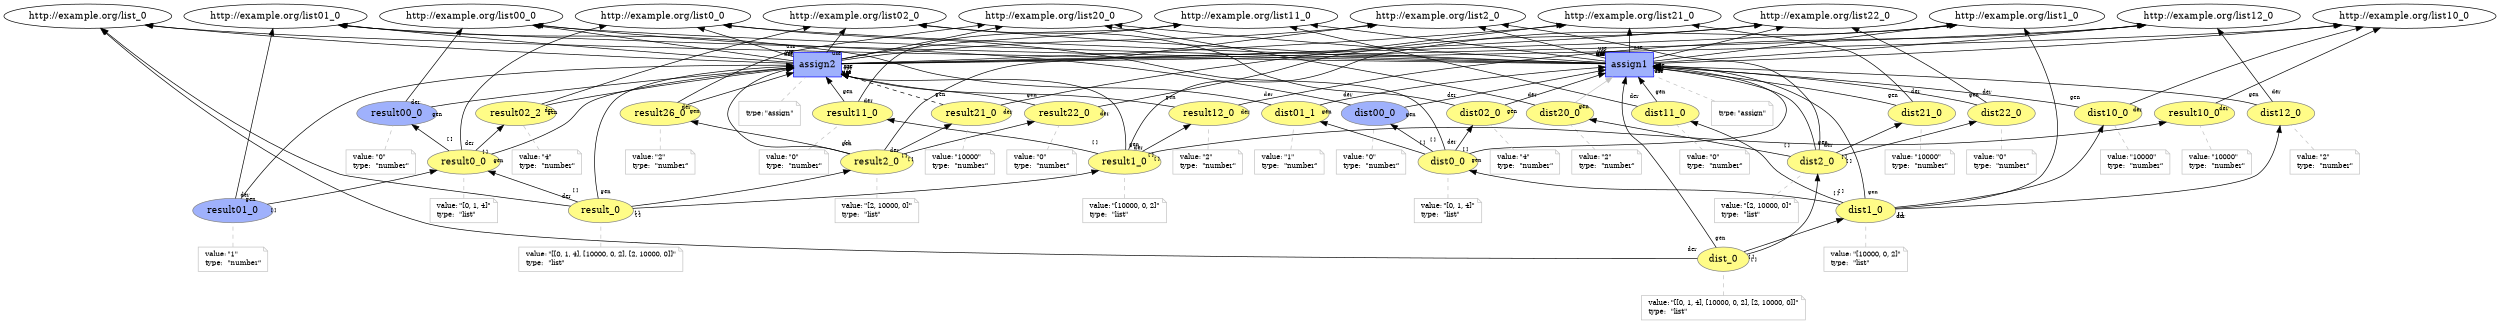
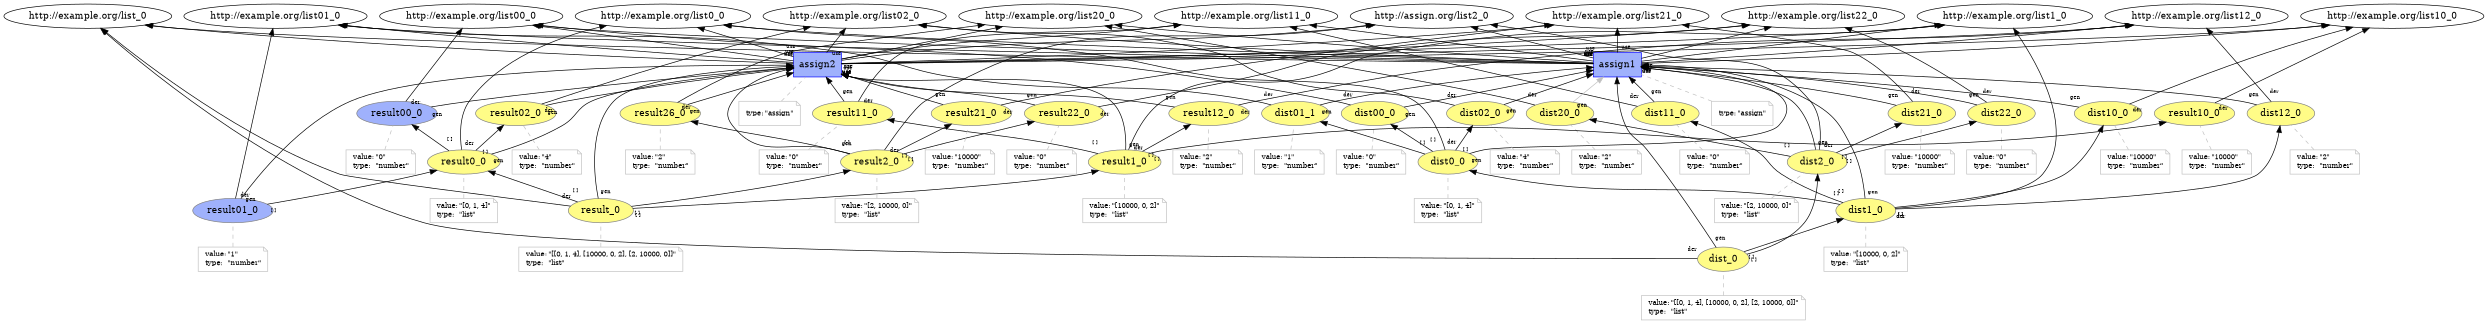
  digraph {
    rankdir=BT
    node [color=gray]
    edge [labelangle=60.0 labeldistance=1.5 labelfontsize=8 rotation=20]
    n1 [color="#808080" fillcolor="#FFFC87" label=dist_0 style=filled]
    n2 [color="#808080" fillcolor="#FFFC87" label=dist1_0 style=filled]
    n3 [color="#808080" fillcolor="#FFFC87" label=dist2_0 style=filled]
    n4 [color="#0000FF" fillcolor="#9FB1FC" label=assign1 shape=polygon sides=4 style=filled]
    "http://example.org/list_0" [color=""]
    n6 [color="#808080" fillcolor="#FFFC87" label=dist0_0 style=filled]
-   n7 [color="#808080" fillcolor="#9FB1FC" label=dist00_0 style=filled]
+   n7 [color="#808080" fillcolor="#FFFC87" label=dist00_0 style=filled]
    n8 [color="#808080" fillcolor="#FFFC87" label=dist01_1 style=filled]
    n9 [color="#808080" fillcolor="#FFFC87" label=dist02_0 style=filled]
    "http://example.org/list0_0" [color=""]
    n11 [color="#808080" fillcolor="#FFFC87" label=dist10_0 style=filled]
    n12 [color="#808080" fillcolor="#FFFC87" label=dist11_0 style=filled]
    n13 [color="#808080" fillcolor="#FFFC87" label=dist12_0 style=filled]
    "http://example.org/list1_0" [color=""]
    n15 [color="#808080" fillcolor="#FFFC87" label=dist20_0 style=filled]
    n16 [color="#808080" fillcolor="#FFFC87" label=dist21_0 style=filled]
    n17 [color="#808080" fillcolor="#FFFC87" label=dist22_0 style=filled]
-   "http://example.org/list2_0" [color=""]
+   "http://example.org/list2_0" [label="http://assign.org/list2_0" color=""]
    "http://example.org/list00_0" [color=""]
    "http://example.org/list01_0" [color=""]
    "http://example.org/list02_0" [color=""]
    "http://example.org/list10_0" [color=""]
    "http://example.org/list11_0" [color=""]
    "http://example.org/list12_0" [color=""]
    "http://example.org/list20_0" [color=""]
    "http://example.org/list21_0" [color=""]
    "http://example.org/list22_0" [color=""]
    n28 [fontcolor=black fontsize=10 label=<<TABLE cellpadding="0" border="0"> 	<TR> 	    <TD align="left">value:</TD> 	    <TD align="left">&quot;[[0, 1, 4], [10000, 0, 2], [2, 10000, 0]]&quot;</TD> 	</TR> 	<TR> 	    <TD align="left">type:</TD> 	    <TD align="left">&quot;list&quot;</TD> 	</TR> </TABLE>> shape=note]
    n29 [fontcolor=black fontsize=10 label=<<TABLE cellpadding="0" border="0"> 	<TR> 	    <TD align="left">value:</TD> 	    <TD align="left">&quot;[0, 1, 4]&quot;</TD> 	</TR> 	<TR> 	    <TD align="left">type:</TD> 	    <TD align="left">&quot;list&quot;</TD> 	</TR> </TABLE>> shape=note]
    n30 [fontcolor=black fontsize=10 label=<<TABLE cellpadding="0" border="0"> 	<TR> 	    <TD align="left">value:</TD> 	    <TD align="left">&quot;0&quot;</TD> 	</TR> 	<TR> 	    <TD align="left">type:</TD> 	    <TD align="left">&quot;number&quot;</TD> 	</TR> </TABLE>> shape=note]
    n31 [fontcolor=black fontsize=10 label=<<TABLE cellpadding="0" border="0"> 	<TR> 	    <TD align="left">value:</TD> 	    <TD align="left">&quot;1&quot;</TD> 	</TR> 	<TR> 	    <TD align="left">type:</TD> 	    <TD align="left">&quot;number&quot;</TD> 	</TR> </TABLE>> shape=note]
    n32 [fontcolor=black fontsize=10 label=<<TABLE cellpadding="0" border="0"> 	<TR> 	    <TD align="left">value:</TD> 	    <TD align="left">&quot;4&quot;</TD> 	</TR> 	<TR> 	    <TD align="left">type:</TD> 	    <TD align="left">&quot;number&quot;</TD> 	</TR> </TABLE>> shape=note]
    n33 [fontcolor=black fontsize=10 label=<<TABLE cellpadding="0" border="0"> 	<TR> 	    <TD align="left">value:</TD> 	    <TD align="left">&quot;[10000, 0, 2]&quot;</TD> 	</TR> 	<TR> 	    <TD align="left">type:</TD> 	    <TD align="left">&quot;list&quot;</TD> 	</TR> </TABLE>> shape=note]
    n34 [fontcolor=black fontsize=10 label=<<TABLE cellpadding="0" border="0"> 	<TR> 	    <TD align="left">value:</TD> 	    <TD align="left">&quot;10000&quot;</TD> 	</TR> 	<TR> 	    <TD align="left">type:</TD> 	    <TD align="left">&quot;number&quot;</TD> 	</TR> </TABLE>> shape=note]
    n35 [fontcolor=black fontsize=10 label=<<TABLE cellpadding="0" border="0"> 	<TR> 	    <TD align="left">value:</TD> 	    <TD align="left">&quot;0&quot;</TD> 	</TR> 	<TR> 	    <TD align="left">type:</TD> 	    <TD align="left">&quot;number&quot;</TD> 	</TR> </TABLE>> shape=note]
    n36 [fontcolor=black fontsize=10 label=<<TABLE cellpadding="0" border="0"> 	<TR> 	    <TD align="left">value:</TD> 	    <TD align="left">&quot;2&quot;</TD> 	</TR> 	<TR> 	    <TD align="left">type:</TD> 	    <TD align="left">&quot;number&quot;</TD> 	</TR> </TABLE>> shape=note]
    n37 [fontcolor=black fontsize=10 label=<<TABLE cellpadding="0" border="0"> 	<TR> 	    <TD align="left">value:</TD> 	    <TD align="left">&quot;[2, 10000, 0]&quot;</TD> 	</TR> 	<TR> 	    <TD align="left">type:</TD> 	    <TD align="left">&quot;list&quot;</TD> 	</TR> </TABLE>> shape=note]
    n38 [fontcolor=black fontsize=10 label=<<TABLE cellpadding="0" border="0"> 	<TR> 	    <TD align="left">value:</TD> 	    <TD align="left">&quot;2&quot;</TD> 	</TR> 	<TR> 	    <TD align="left">type:</TD> 	    <TD align="left">&quot;number&quot;</TD> 	</TR> </TABLE>> shape=note]
    n39 [fontcolor=black fontsize=10 label=<<TABLE cellpadding="0" border="0"> 	<TR> 	    <TD align="left">value:</TD> 	    <TD align="left">&quot;10000&quot;</TD> 	</TR> 	<TR> 	    <TD align="left">type:</TD> 	    <TD align="left">&quot;number&quot;</TD> 	</TR> </TABLE>> shape=note]
    n40 [fontcolor=black fontsize=10 label=<<TABLE cellpadding="0" border="0"> 	<TR> 	    <TD align="left">value:</TD> 	    <TD align="left">&quot;0&quot;</TD> 	</TR> 	<TR> 	    <TD align="left">type:</TD> 	    <TD align="left">&quot;number&quot;</TD> 	</TR> </TABLE>> shape=note]
    n41 [color="#808080" fillcolor="#FFFC87" label=result_0 style=filled]
    n42 [color="#808080" fillcolor="#FFFC87" label=result0_0 style=filled]
    n43 [color="#808080" fillcolor="#FFFC87" label=result1_0 style=filled]
    n44 [color="#808080" fillcolor="#FFFC87" label=result2_0 style=filled]
    n45 [color="#0000FF" fillcolor="#9FB1FC" label=assign2 shape=polygon sides=4 style=filled]
    n46 [color="#808080" fillcolor="#9FB1FC" label=result00_0 style=filled]
-   n47 [color="#808080" fillcolor="#FFFC87" label=result02_2 style=filled]
+   n47 [color="#808080" fillcolor="#FFFC87" label=result02_0 style=filled]
    n48 [color="#808080" fillcolor="#FFFC87" label=result10_0 style=filled]
    n49 [color="#808080" fillcolor="#FFFC87" label=result11_0 style=filled]
    n50 [color="#808080" fillcolor="#FFFC87" label=result12_0 style=filled]
    n51 [color="#808080" fillcolor="#FFFC87" label=result26_0 style=filled]
    n52 [color="#808080" fillcolor="#FFFC87" label=result21_0 style=filled]
    n53 [color="#808080" fillcolor="#FFFC87" label=result22_0 style=filled]
    n54 [fontcolor=black fontsize=10 label=<<TABLE cellpadding="0" border="0"> 	<TR> 	    <TD align="left">value:</TD> 	    <TD align="left">&quot;[[0, 1, 4], [10000, 0, 2], [2, 10000, 0]]&quot;</TD> 	</TR> 	<TR> 	    <TD align="left">type:</TD> 	    <TD align="left">&quot;list&quot;</TD> 	</TR> </TABLE>> shape=note]
    n55 [color="#808080" fillcolor="#9FB1FC" label=result01_0 style=filled]
    n56 [fontcolor=black fontsize=10 label=<<TABLE cellpadding="0" border="0"> 	<TR> 	    <TD align="left">value:</TD> 	    <TD align="left">&quot;[0, 1, 4]&quot;</TD> 	</TR> 	<TR> 	    <TD align="left">type:</TD> 	    <TD align="left">&quot;list&quot;</TD> 	</TR> </TABLE>> shape=note]
    n57 [fontcolor=black fontsize=10 label=<<TABLE cellpadding="0" border="0"> 	<TR> 	    <TD align="left">value:</TD> 	    <TD align="left">&quot;0&quot;</TD> 	</TR> 	<TR> 	    <TD align="left">type:</TD> 	    <TD align="left">&quot;number&quot;</TD> 	</TR> </TABLE>> shape=note]
    n58 [fontcolor=black fontsize=10 label=<<TABLE cellpadding="0" border="0"> 	<TR> 	    <TD align="left">value:</TD> 	    <TD align="left">&quot;1&quot;</TD> 	</TR> 	<TR> 	    <TD align="left">type:</TD> 	    <TD align="left">&quot;number&quot;</TD> 	</TR> </TABLE>> shape=note]
    n59 [fontcolor=black fontsize=10 label=<<TABLE cellpadding="0" border="0"> 	<TR> 	    <TD align="left">value:</TD> 	    <TD align="left">&quot;4&quot;</TD> 	</TR> 	<TR> 	    <TD align="left">type:</TD> 	    <TD align="left">&quot;number&quot;</TD> 	</TR> </TABLE>> shape=note]
    n60 [fontcolor=black fontsize=10 label=<<TABLE cellpadding="0" border="0"> 	<TR> 	    <TD align="left">value:</TD> 	    <TD align="left">&quot;[10000, 0, 2]&quot;</TD> 	</TR> 	<TR> 	    <TD align="left">type:</TD> 	    <TD align="left">&quot;list&quot;</TD> 	</TR> </TABLE>> shape=note]
    n61 [fontcolor=black fontsize=10 label=<<TABLE cellpadding="0" border="0"> 	<TR> 	    <TD align="left">value:</TD> 	    <TD align="left">&quot;10000&quot;</TD> 	</TR> 	<TR> 	    <TD align="left">type:</TD> 	    <TD align="left">&quot;number&quot;</TD> 	</TR> </TABLE>> shape=note]
    n62 [fontcolor=black fontsize=10 label=<<TABLE cellpadding="0" border="0"> 	<TR> 	    <TD align="left">value:</TD> 	    <TD align="left">&quot;0&quot;</TD> 	</TR> 	<TR> 	    <TD align="left">type:</TD> 	    <TD align="left">&quot;number&quot;</TD> 	</TR> </TABLE>> shape=note]
    n63 [fontcolor=black fontsize=10 label=<<TABLE cellpadding="0" border="0"> 	<TR> 	    <TD align="left">value:</TD> 	    <TD align="left">&quot;2&quot;</TD> 	</TR> 	<TR> 	    <TD align="left">type:</TD> 	    <TD align="left">&quot;number&quot;</TD> 	</TR> </TABLE>> shape=note]
    n64 [fontcolor=black fontsize=10 label=<<TABLE cellpadding="0" border="0"> 	<TR> 	    <TD align="left">value:</TD> 	    <TD align="left">&quot;[2, 10000, 0]&quot;</TD> 	</TR> 	<TR> 	    <TD align="left">type:</TD> 	    <TD align="left">&quot;list&quot;</TD> 	</TR> </TABLE>> shape=note]
    n65 [fontcolor=black fontsize=10 label=<<TABLE cellpadding="0" border="0"> 	<TR> 	    <TD align="left">value:</TD> 	    <TD align="left">&quot;2&quot;</TD> 	</TR> 	<TR> 	    <TD align="left">type:</TD> 	    <TD align="left">&quot;number&quot;</TD> 	</TR> </TABLE>> shape=note]
    n66 [fontcolor=black fontsize=10 label=<<TABLE cellpadding="0" border="0"> 	<TR> 	    <TD align="left">value:</TD> 	    <TD align="left">&quot;10000&quot;</TD> 	</TR> 	<TR> 	    <TD align="left">type:</TD> 	    <TD align="left">&quot;number&quot;</TD> 	</TR> </TABLE>> shape=note]
    n67 [fontcolor=black fontsize=10 label=<<TABLE cellpadding="0" border="0"> 	<TR> 	    <TD align="left">value:</TD> 	    <TD align="left">&quot;0&quot;</TD> 	</TR> 	<TR> 	    <TD align="left">type:</TD> 	    <TD align="left">&quot;number&quot;</TD> 	</TR> </TABLE>> shape=note]
    n68 [fontcolor=black fontsize=10 label=<<TABLE cellpadding="0" border="0"> 	<TR> 	    <TD align="left">type:</TD> 	    <TD align="left">&quot;assign&quot;</TD> 	</TR> </TABLE>> shape=note]
    n69 [fontcolor=black fontsize=10 label=<<TABLE cellpadding="0" border="0"> 	<TR> 	    <TD align="left">type:</TD> 	    <TD align="left">&quot;assign&quot;</TD> 	</TR> </TABLE>> shape=note]
    n1 -> n2 [taillabel="[ ]"]
    n1 -> n3 [taillabel="[ ]"]
    n1 -> n4 [taillabel=gen]
    n1 -> "http://example.org/list_0" [taillabel=der]
    n2 -> n4 [taillabel=gen]
    n2 -> n6 [taillabel="[ ]"]
    n2 -> n11 [taillabel="[ ]"]
    n2 -> n12 [taillabel="[ ]"]
    n2 -> n13 [taillabel="[ ]"]
    n2 -> "http://example.org/list1_0" [taillabel=der]
    n3 -> n4 [taillabel=gen]
    n3 -> n15 [taillabel="[ ]"]
    n3 -> n16 [taillabel="[ ]"]
    n3 -> n17 [taillabel="[ ]"]
    n3 -> "http://example.org/list2_0" [taillabel=der]
    n4 -> "http://example.org/list_0" [taillabel=use]
    n4 -> "http://example.org/list0_0" [taillabel=use]
    n4 -> "http://example.org/list1_0" [taillabel=use]
    n4 -> "http://example.org/list2_0" [taillabel=use]
    n4 -> "http://example.org/list00_0" [taillabel=use]
    n4 -> "http://example.org/list01_0" [taillabel=use]
    n4 -> "http://example.org/list02_0" [taillabel=use]
    n4 -> "http://example.org/list10_0" [taillabel=use]
    n4 -> "http://example.org/list11_0" [taillabel=use]
    n4 -> "http://example.org/list12_0" [taillabel=use]
    n4 -> "http://example.org/list20_0" [taillabel=use]
    n4 -> "http://example.org/list21_0" [taillabel=use]
    n4 -> "http://example.org/list22_0" [taillabel=use]
    n6 -> n4 [taillabel=gen]
    n6 -> n7 [taillabel="[ ]"]
    n6 -> n8 [taillabel="[ ]"]
    n6 -> n9 [taillabel="[ ]"]
    n6 -> "http://example.org/list0_0" [taillabel=der]
    n7 -> n4 [taillabel=gen]
    n7 -> "http://example.org/list00_0" [taillabel=der]
    n8 -> n4 [taillabel=gen]
    n8 -> "http://example.org/list01_0" [taillabel=der]
    n9 -> n4 [taillabel=gen]
    n9 -> "http://example.org/list02_0" [taillabel=der]
    n11 -> n4 [taillabel=gen]
    n11 -> "http://example.org/list10_0" [taillabel=der]
    n12 -> n4 [taillabel=gen]
    n12 -> "http://example.org/list11_0" [taillabel=der]
    n13 -> n4 [taillabel=gen]
    n13 -> "http://example.org/list12_0" [taillabel=der]
    n15 -> n4 [color=gray taillabel=gen]
    n15 -> "http://example.org/list20_0" [taillabel=der]
    n16 -> n4 [taillabel=gen]
    n16 -> "http://example.org/list21_0" [taillabel=der]
    n17 -> n4 [taillabel=gen]
    n17 -> "http://example.org/list22_0" [taillabel=der]
    n28 -> n1 [arrowhead=none color=gray style=dashed labelangle="" labeldistance="" labelfontsize="" rotation=""]
    n29 -> n6 [arrowhead=none color=gray style=dashed labelangle="" labeldistance="" labelfontsize="" rotation=""]
    n30 -> n7 [arrowhead=none color=gray style=dashed labelangle="" labeldistance="" labelfontsize="" rotation=""]
    n31 -> n8 [arrowhead=none color=gray style=dashed labelangle="" labeldistance="" labelfontsize="" rotation=""]
    n32 -> n9 [arrowhead=none color=gray style=dashed labelangle="" labeldistance="" labelfontsize="" rotation=""]
    n33 -> n2 [arrowhead=none color=gray style=dashed labelangle="" labeldistance="" labelfontsize="" rotation=""]
    n34 -> n11 [arrowhead=none color=gray style=dashed labelangle="" labeldistance="" labelfontsize="" rotation=""]
    n35 -> n12 [arrowhead=none color=gray style=dashed labelangle="" labeldistance="" labelfontsize="" rotation=""]
    n36 -> n13 [arrowhead=none color=gray style=dashed labelangle="" labeldistance="" labelfontsize="" rotation=""]
    n37 -> n3 [arrowhead=none color=gray style=dashed labelangle="" labeldistance="" labelfontsize="" rotation=""]
    n38 -> n15 [arrowhead=none color=gray style=dashed labelangle="" labeldistance="" labelfontsize="" rotation=""]
    n39 -> n16 [arrowhead=none color=gray style=dashed labelangle="" labeldistance="" labelfontsize="" rotation=""]
    n40 -> n17 [arrowhead=none color=gray style=dashed labelangle="" labeldistance="" labelfontsize="" rotation=""]
    n41 -> "http://example.org/list_0" [taillabel=der]
    n41 -> n42 [taillabel="[ ]"]
    n41 -> n43 [taillabel="[ ]"]
    n41 -> n44 [taillabel="[ ]"]
    n41 -> n45 [taillabel=gen]
    n42 -> "http://example.org/list0_0" [taillabel=der]
    n42 -> n45 [taillabel=gen]
    n42 -> n46 [taillabel="[ ]"]
    n42 -> n47 [taillabel="[ ]"]
    n43 -> "http://example.org/list1_0" [taillabel=der]
    n43 -> n45 [taillabel=gen]
    n43 -> n48 [taillabel="[ ]"]
    n43 -> n49 [taillabel="[ ]"]
    n43 -> n50 [taillabel="[ ]"]
    n44 -> "http://example.org/list2_0" [taillabel=der]
    n44 -> n45 [taillabel=gen]
    n44 -> n51 [taillabel="[ ]"]
    n44 -> n52 [taillabel="[ ]"]
    n44 -> n53 [taillabel="[ ]"]
    n45 -> "http://example.org/list_0" [taillabel=use]
    n45 -> "http://example.org/list0_0" [taillabel=use]
    n45 -> "http://example.org/list1_0" [taillabel=use]
    n45 -> "http://example.org/list2_0" [taillabel=use]
    n45 -> "http://example.org/list00_0" [taillabel=use]
    n45 -> "http://example.org/list01_0" [taillabel=use]
    n45 -> "http://example.org/list02_0" [taillabel=use]
    n45 -> "http://example.org/list10_0" [taillabel=use]
    n45 -> "http://example.org/list11_0" [taillabel=use]
    n45 -> "http://example.org/list12_0" [taillabel=use]
    n45 -> "http://example.org/list20_0" [taillabel=use]
    n45 -> "http://example.org/list21_0" [taillabel=use]
    n45 -> "http://example.org/list22_0" [taillabel=use]
    n46 -> "http://example.org/list00_0" [taillabel=der]
    n46 -> n45 [taillabel=gen]
    n47 -> "http://example.org/list02_0" [taillabel=der]
    n47 -> n45 [taillabel=gen]
    n48 -> "http://example.org/list10_0" [taillabel=der]
    n49 -> "http://example.org/list11_0" [taillabel=der]
    n49 -> n45 [taillabel=gen]
    n50 -> "http://example.org/list12_0" [taillabel=der]
    n50 -> n45 [taillabel=gen]
    n51 -> "http://example.org/list20_0" [taillabel=der]
    n51 -> n45 [taillabel=gen]
    n52 -> "http://example.org/list21_0" [taillabel=der]
-   n52 -> n45 [taillabel=gen style=dashed]
+   n52 -> n45 [taillabel=gen]
    n53 -> "http://example.org/list22_0" [taillabel=der]
    n53 -> n45 [taillabel=gen]
    n54 -> n41 [arrowhead=none color=gray style=dashed labelangle="" labeldistance="" labelfontsize="" rotation=""]
    n55 -> "http://example.org/list01_0" [taillabel=der]
    n55 -> n42 [taillabel="[ ]"]
    n55 -> n45 [taillabel=gen]
    n56 -> n42 [arrowhead=none color=gray style=dashed labelangle="" labeldistance="" labelfontsize="" rotation=""]
    n57 -> n46 [arrowhead=none color=gray style=dashed labelangle="" labeldistance="" labelfontsize="" rotation=""]
    n58 -> n55 [arrowhead=none color=gray style=dashed labelangle="" labeldistance="" labelfontsize="" rotation=""]
    n59 -> n47 [arrowhead=none color=gray style=dashed labelangle="" labeldistance="" labelfontsize="" rotation=""]
    n60 -> n43 [arrowhead=none color=gray style=dashed labelangle="" labeldistance="" labelfontsize="" rotation=""]
    n61 -> n48 [arrowhead=none color=gray style=dashed labelangle="" labeldistance="" labelfontsize="" rotation=""]
    n62 -> n49 [arrowhead=none color=gray style=dashed labelangle="" labeldistance="" labelfontsize="" rotation=""]
    n63 -> n50 [arrowhead=none color=gray style=dashed labelangle="" labeldistance="" labelfontsize="" rotation=""]
    n64 -> n44 [arrowhead=none color=gray style=dashed labelangle="" labeldistance="" labelfontsize="" rotation=""]
    n65 -> n51 [arrowhead=none color=gray style=dashed labelangle="" labeldistance="" labelfontsize="" rotation=""]
    n66 -> n52 [arrowhead=none color=gray style=dashed labelangle="" labeldistance="" labelfontsize="" rotation=""]
    n67 -> n53 [arrowhead=none color=gray style=dashed labelangle="" labeldistance="" labelfontsize="" rotation=""]
    n68 -> n4 [arrowhead=none color=gray style=dashed labelangle="" labeldistance="" labelfontsize="" rotation=""]
    n69 -> n45 [arrowhead=none color=gray style=dashed labelangle="" labeldistance="" labelfontsize="" rotation=""]
  }
